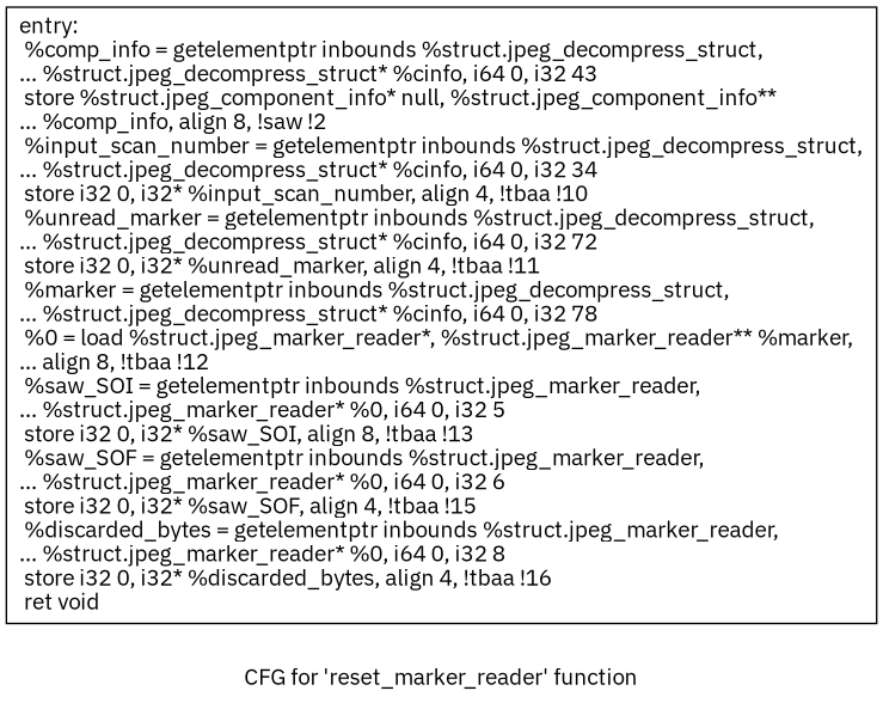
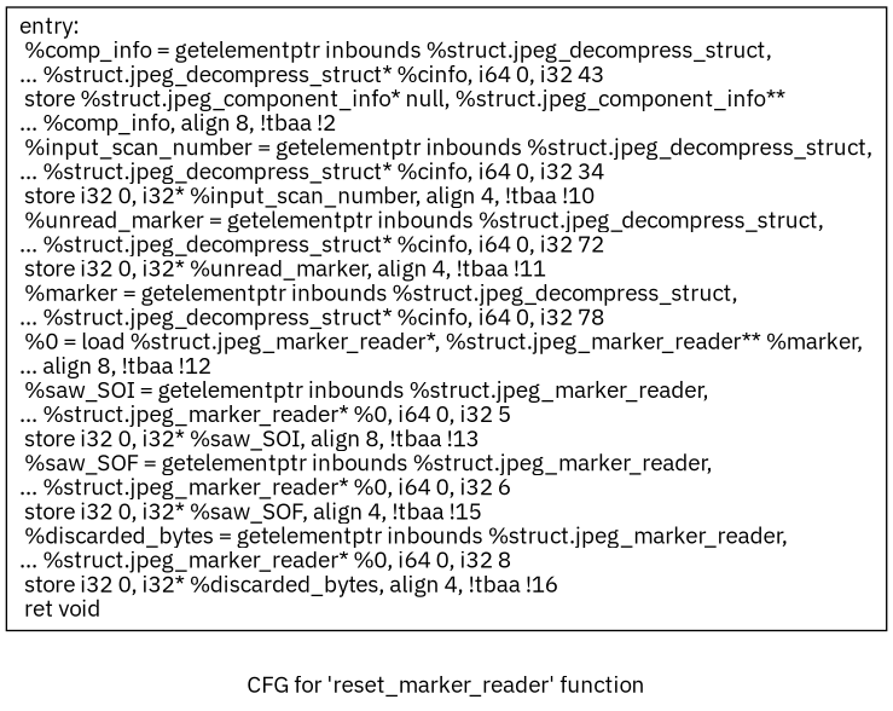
  digraph {
    label="CFG for 'reset_marker_reader' function"
    rankdir=LR
    fontname="IBM Plex Sans"
-   n1 [label="{entry:\l  %comp_info = getelementptr inbounds %struct.jpeg_decompress_struct,\l... %struct.jpeg_decompress_struct* %cinfo, i64 0, i32 43\l  store %struct.jpeg_component_info* null, %struct.jpeg_component_info**\l... %comp_info, align 8, !saw !2\l  %input_scan_number = getelementptr inbounds %struct.jpeg_decompress_struct,\l... %struct.jpeg_decompress_struct* %cinfo, i64 0, i32 34\l  store i32 0, i32* %input_scan_number, align 4, !tbaa !10\l  %unread_marker = getelementptr inbounds %struct.jpeg_decompress_struct,\l... %struct.jpeg_decompress_struct* %cinfo, i64 0, i32 72\l  store i32 0, i32* %unread_marker, align 4, !tbaa !11\l  %marker = getelementptr inbounds %struct.jpeg_decompress_struct,\l... %struct.jpeg_decompress_struct* %cinfo, i64 0, i32 78\l  %0 = load %struct.jpeg_marker_reader*, %struct.jpeg_marker_reader** %marker,\l... align 8, !tbaa !12\l  %saw_SOI = getelementptr inbounds %struct.jpeg_marker_reader,\l... %struct.jpeg_marker_reader* %0, i64 0, i32 5\l  store i32 0, i32* %saw_SOI, align 8, !tbaa !13\l  %saw_SOF = getelementptr inbounds %struct.jpeg_marker_reader,\l... %struct.jpeg_marker_reader* %0, i64 0, i32 6\l  store i32 0, i32* %saw_SOF, align 4, !tbaa !15\l  %discarded_bytes = getelementptr inbounds %struct.jpeg_marker_reader,\l... %struct.jpeg_marker_reader* %0, i64 0, i32 8\l  store i32 0, i32* %discarded_bytes, align 4, !tbaa !16\l  ret void\l}" shape=record fontname="IBM Plex Sans"]
+   n1 [label="{entry:\l  %comp_info = getelementptr inbounds %struct.jpeg_decompress_struct,\l... %struct.jpeg_decompress_struct* %cinfo, i64 0, i32 43\l  store %struct.jpeg_component_info* null, %struct.jpeg_component_info**\l... %comp_info, align 8, !tbaa !2\l  %input_scan_number = getelementptr inbounds %struct.jpeg_decompress_struct,\l... %struct.jpeg_decompress_struct* %cinfo, i64 0, i32 34\l  store i32 0, i32* %input_scan_number, align 4, !tbaa !10\l  %unread_marker = getelementptr inbounds %struct.jpeg_decompress_struct,\l... %struct.jpeg_decompress_struct* %cinfo, i64 0, i32 72\l  store i32 0, i32* %unread_marker, align 4, !tbaa !11\l  %marker = getelementptr inbounds %struct.jpeg_decompress_struct,\l... %struct.jpeg_decompress_struct* %cinfo, i64 0, i32 78\l  %0 = load %struct.jpeg_marker_reader*, %struct.jpeg_marker_reader** %marker,\l... align 8, !tbaa !12\l  %saw_SOI = getelementptr inbounds %struct.jpeg_marker_reader,\l... %struct.jpeg_marker_reader* %0, i64 0, i32 5\l  store i32 0, i32* %saw_SOI, align 8, !tbaa !13\l  %saw_SOF = getelementptr inbounds %struct.jpeg_marker_reader,\l... %struct.jpeg_marker_reader* %0, i64 0, i32 6\l  store i32 0, i32* %saw_SOF, align 4, !tbaa !15\l  %discarded_bytes = getelementptr inbounds %struct.jpeg_marker_reader,\l... %struct.jpeg_marker_reader* %0, i64 0, i32 8\l  store i32 0, i32* %discarded_bytes, align 4, !tbaa !16\l  ret void\l}" shape=record fontname="IBM Plex Sans"]
  }
